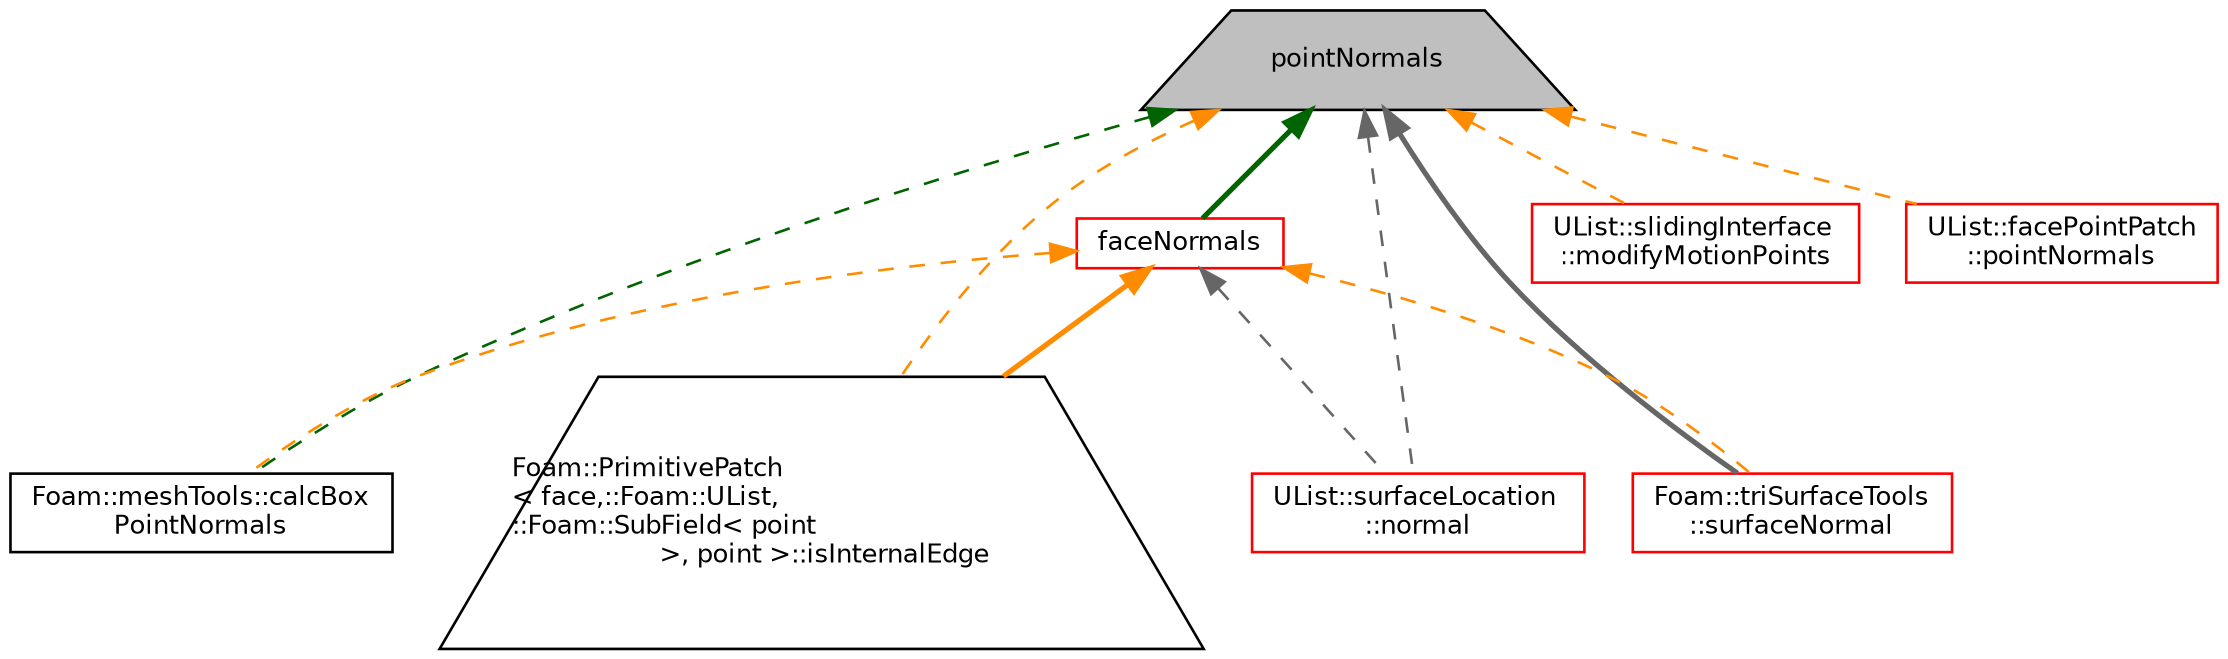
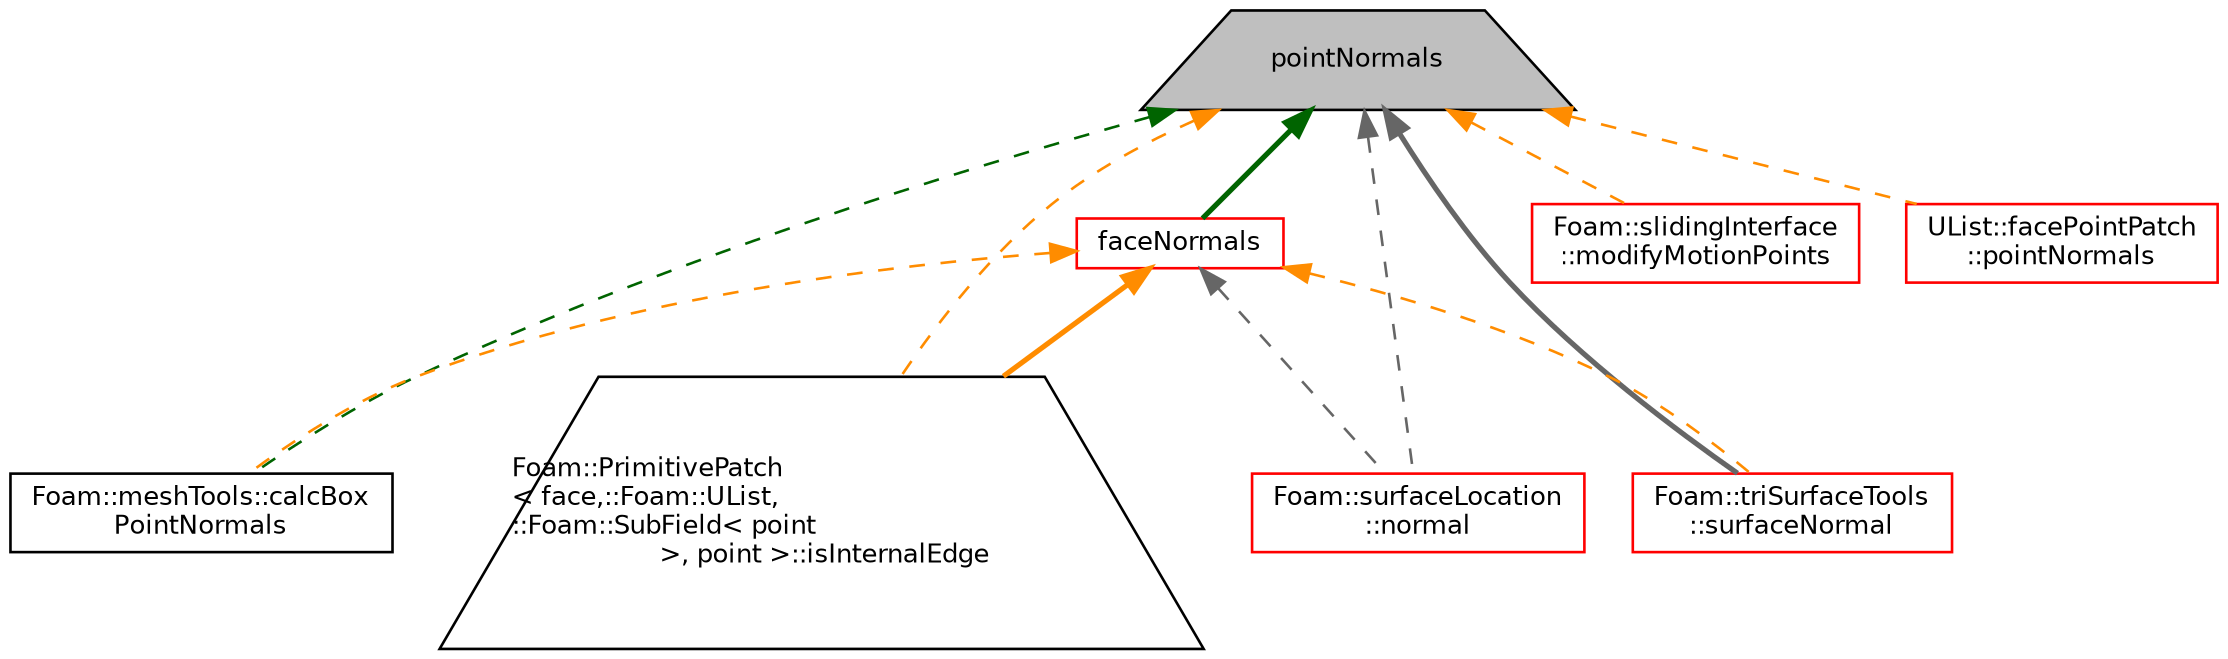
  digraph {
    rankdir=TB
    node [color=red fontname=Helvetica fontsize=10 shape=box]
    edge [color=darkorange dir=back fontname=Helvetica fontsize=10 labelfontname=Helvetica labelfontsize=10 style=dashed]
    n1 [color=black fillcolor=grey75 fontcolor=black height=0.2 label=pointNormals shape=trapezium style=filled width=0.4]
    n2 [color=black height=0.2 label="Foam::meshTools::calcBox\lPointNormals" width=0.4]
    n3 [height=0.2 label=faceNormals width=0.4]
    n4 [color=black height=0.2 label="Foam::PrimitivePatch\l\< face,::Foam::UList,\l::Foam::SubField\< point\l \>, point \>::isInternalEdge" shape=trapezium width=0.4]
-   n5 [height=0.2 label="UList::surfaceLocation\l::normal" width=0.4]
+   n5 [height=0.2 label="Foam::surfaceLocation\l::normal" width=0.4]
    n6 [height=0.2 label="Foam::triSurfaceTools\l::surfaceNormal" width=0.4]
-   n7 [height=0.2 label="UList::slidingInterface\l::modifyMotionPoints" width=0.4]
+   n7 [height=0.2 label="Foam::slidingInterface\l::modifyMotionPoints" width=0.4]
    n8 [height=0.2 label="UList::facePointPatch\l::pointNormals" width=0.4]
    n1 -> n2 [color=darkgreen]
    n1 -> n3 [color=darkgreen style=bold]
    n1 -> n4
    n1 -> n5 [color=gray40]
    n1 -> n6 [color=gray40 style=bold]
    n1 -> n7
    n1 -> n8
    n3 -> n2
    n3 -> n4 [style=bold]
    n3 -> n5 [color=gray40]
    n3 -> n6
  }
